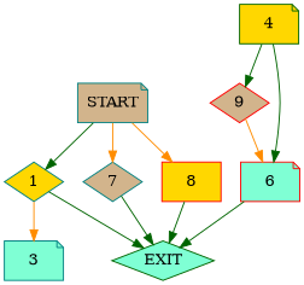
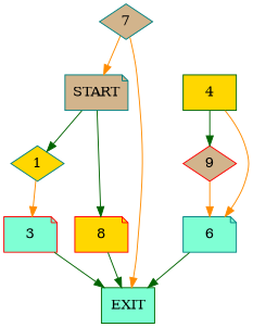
  digraph {
    node [color=teal fillcolor=tan shape=note style=filled]
    edge [color=darkorange]
    n1 [label=START]
    1 [fillcolor=gold shape=diamond]
    7 [shape=diamond]
-   8 [color=red fillcolor=gold shape=box]
-   3 [fillcolor=aquamarine]
-   n6 [color=darkgreen fillcolor=aquamarine label=EXIT shape=diamond]
-   4 [color=darkgreen fillcolor=gold]
+   8 [color=red fillcolor=gold]
+   3 [color=red fillcolor=aquamarine]
+   n6 [color=darkgreen fillcolor=aquamarine label=EXIT shape=box]
+   4 [color=darkgreen fillcolor=gold shape=box]
    n8 [color=red label=9 shape=diamond]
-   6 [color=red fillcolor=aquamarine]
+   6 [fillcolor=aquamarine]
    n1 -> 1 [color=darkgreen]
-   n1 -> 7
-   n1 -> 8
+   7 -> n1
+   n1 -> 8 [color=darkgreen]
    1 -> 3
-   7 -> n6 [color=darkgreen]
+   7 -> n6
    8 -> n6 [color=darkgreen]
-   1 -> n6 [color=darkgreen]
+   3 -> n6 [color=darkgreen]
    4 -> n8 [color=darkgreen]
-   4 -> 6 [color=darkgreen]
+   4 -> 6
    n8 -> 6
    6 -> n6 [color=darkgreen]
  }
